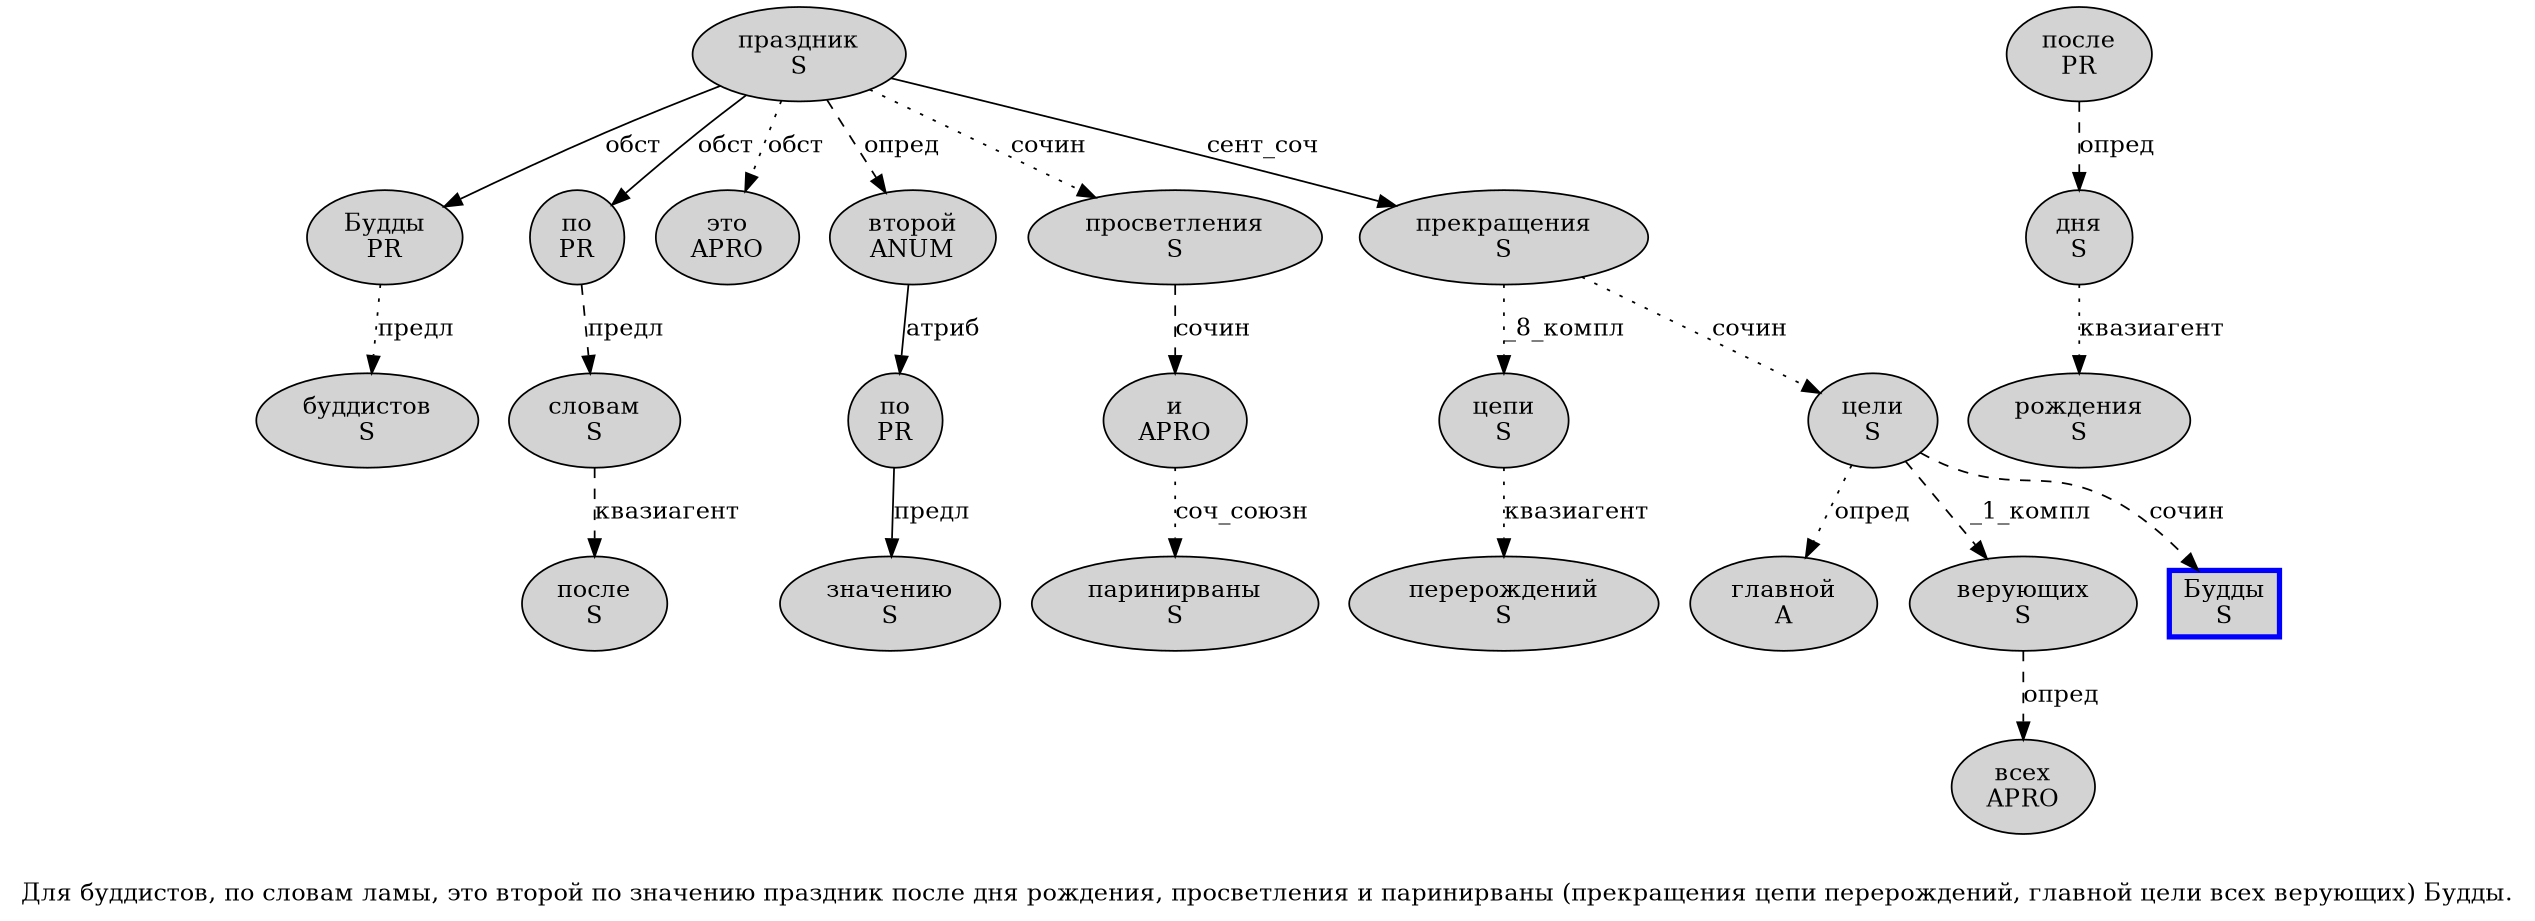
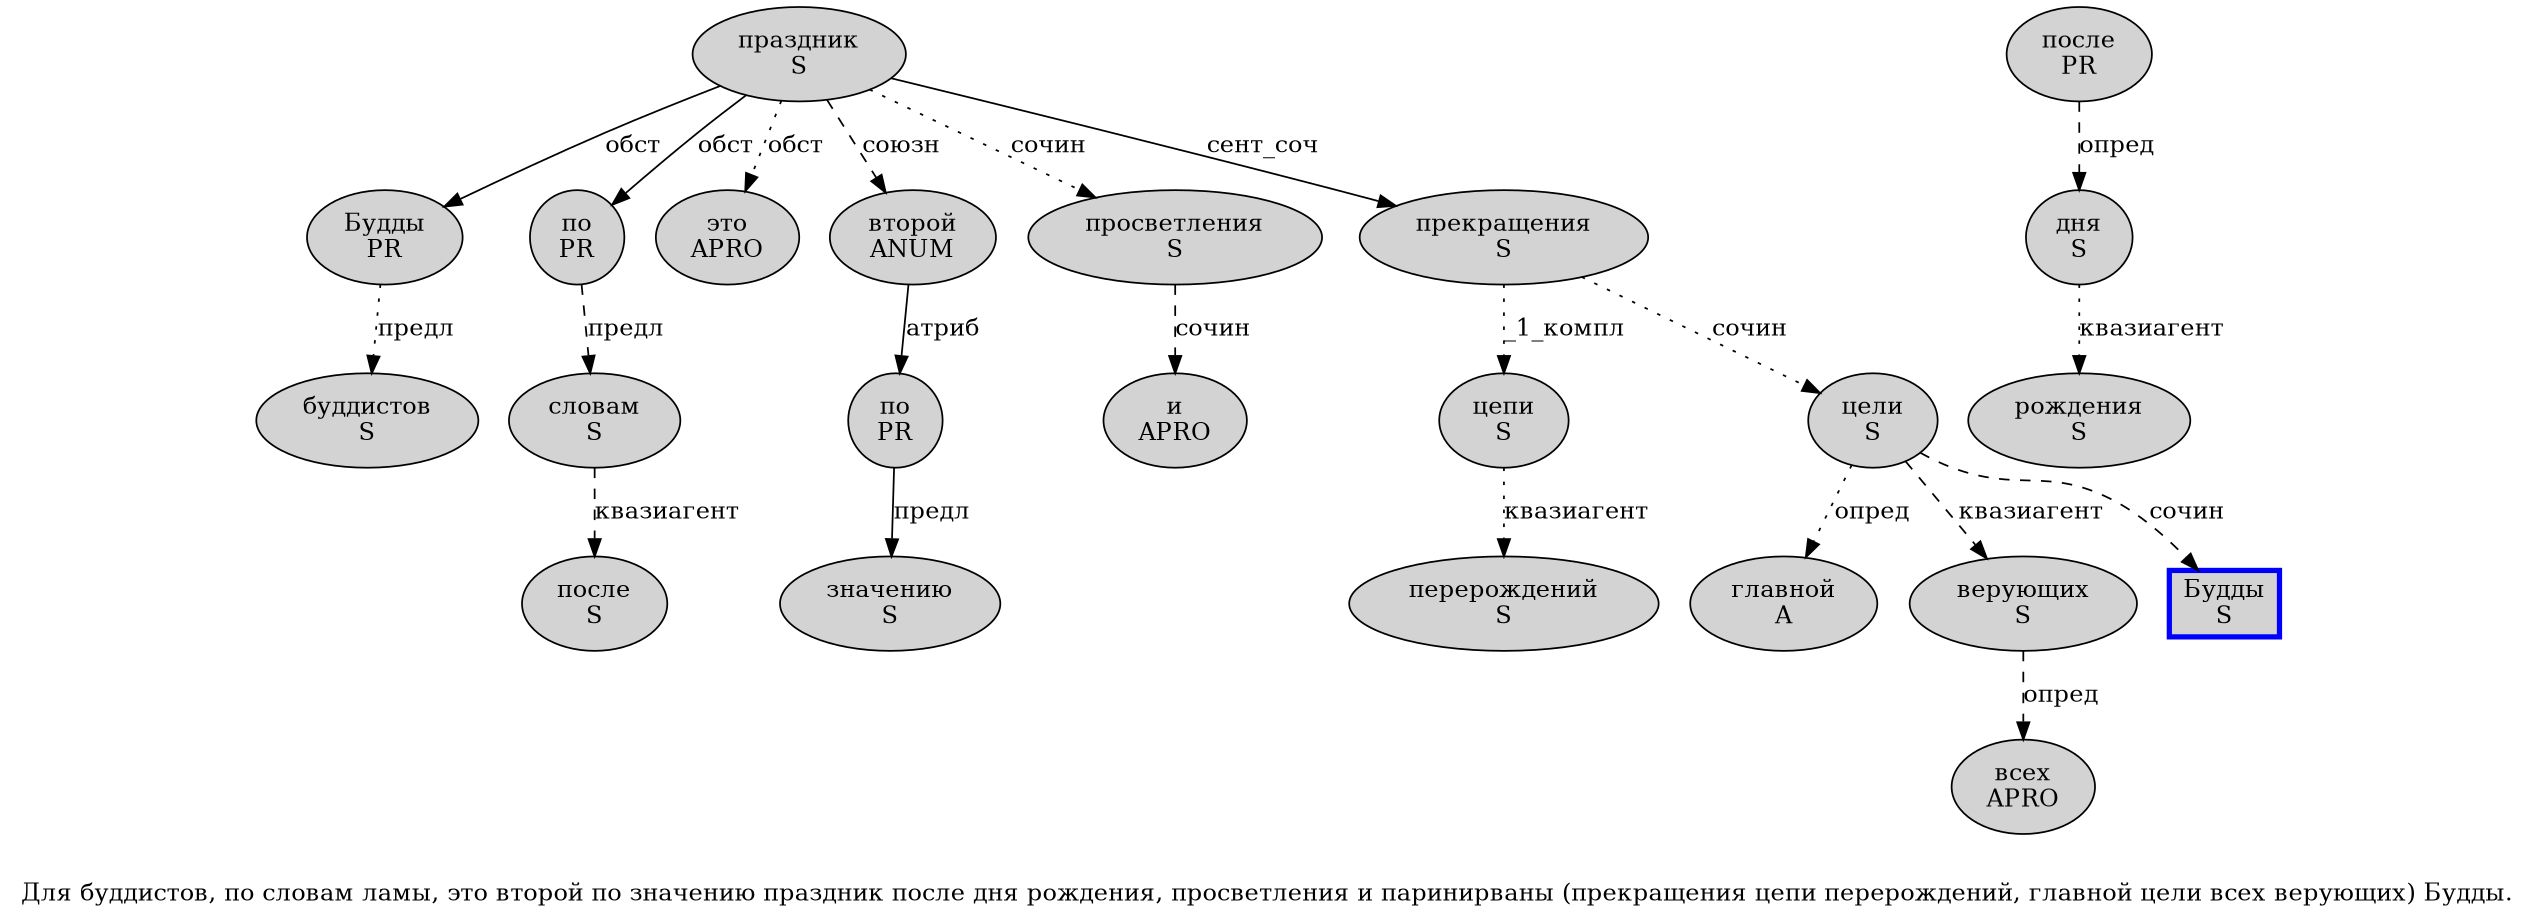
  digraph {
    label="Для буддистов, по словам ламы, это второй по значению праздник после дня рождения, просветления и паринирваны (прекращения цепи перерождений, главной цели всех верующих) Будды."
    node [fillcolor=lightgray penwidth=1 shape=ellipse style=filled]
    edge [style=dotted]
    n1 [label="Будды\nPR"]
    n2 [label="буддистов\nS"]
    n3 [label="по\nPR"]
    n4 [label="словам\nS"]
    n5 [label="после\nS"]
    n6 [label="это\nAPRO"]
    n7 [label="второй\nANUM"]
    n8 [label="по\nPR"]
    n9 [label="значению\nS"]
    n10 [label="праздник\nS"]
    n11 [label="просветления\nS"]
    n12 [label="прекращения\nS"]
    n13 [label="после\nPR"]
    n14 [label="дня\nS"]
    n15 [label="и\nAPRO"]
    n16 [label="цепи\nS"]
    n17 [label="цели\nS"]
    n18 [label="рождения\nS"]
-   n19 [label="паринирваны\nS"]
    n20 [label="перерождений\nS"]
    n21 [label="главной\nA"]
    n22 [label="верующих\nS"]
    n23 [color=blue label="Будды\nS" penwidth=3 shape=box]
    n24 [label="всех\nAPRO"]
    n1 -> n2 [label="предл"]
    n3 -> n4 [label="предл" style=dashed]
    n4 -> n5 [label="квазиагент" style=dashed]
    n7 -> n8 [label="атриб" style=solid]
    n8 -> n9 [label="предл" style=solid]
    n10 -> n1 [label="обст" style=solid]
    n10 -> n3 [label="обст" style=solid]
    n10 -> n6 [label="обст"]
-   n10 -> n7 [label="опред" style=dashed]
+   n10 -> n7 [label="союзн" style=dashed]
    n10 -> n11 [label="сочин"]
    n10 -> n12 [label="сент_соч" style=solid]
    n11 -> n15 [label="сочин" style=dashed]
-   n12 -> n16 [label="_8_компл"]
+   n12 -> n16 [label="_1_компл"]
    n12 -> n17 [label="сочин"]
    n13 -> n14 [label="опред" style=dashed]
    n14 -> n18 [label="квазиагент"]
-   n15 -> n19 [label="соч_союзн"]
    n16 -> n20 [label="квазиагент"]
    n17 -> n21 [label="опред"]
-   n17 -> n22 [label="_1_компл" style=dashed]
+   n17 -> n22 [label="квазиагент" style=dashed]
    n17 -> n23 [label="сочин" style=dashed]
    n22 -> n24 [label="опред" style=dashed]
  }
